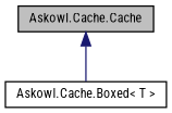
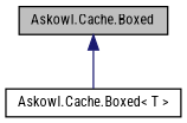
  digraph {
    fontname="Roboto Condensed"
    node [color=black fontname="Roboto Condensed" fontsize=10 shape=record style=filled]
-   n1 [fillcolor=grey75 fontcolor=black height=0.2 label="Askowl.Cache.Cache" width=0.4]
+   n1 [fillcolor=grey75 fontcolor=black height=0.2 label="Askowl.Cache.Boxed" width=0.4]
    n2 [fillcolor=white height=0.2 label="Askowl.Cache.Boxed\< T \>" width=0.4]
    n1 -> n2 [color=midnightblue dir=back fontname="Roboto Condensed" fontsize=10 labelfontname=Helvetica labelfontsize=10 style=solid]
  }
